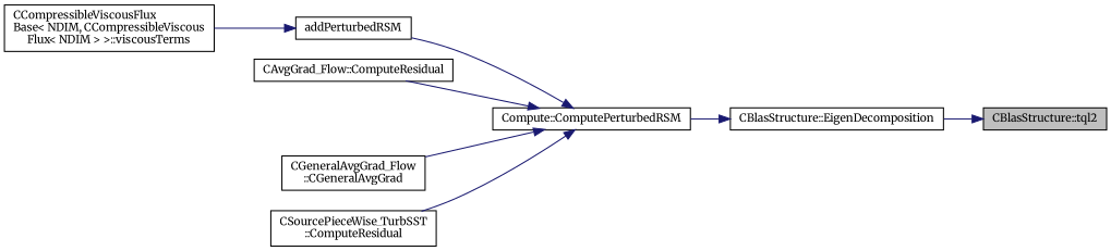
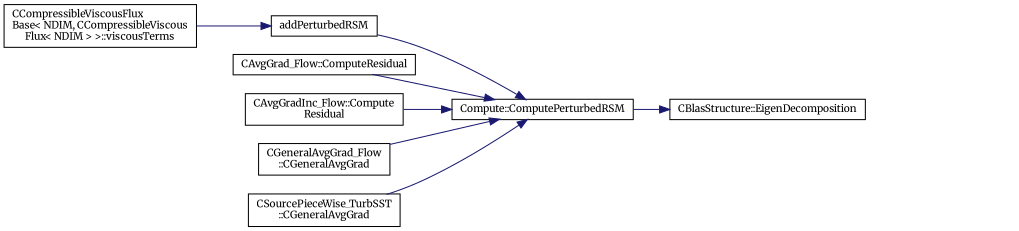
  digraph {
    fontname=Merriweather
    rankdir=RL
    node [color=black fillcolor=white fontname=Merriweather fontsize=10 shape=record style=filled]
    edge [color=midnightblue dir=back fontname=Merriweather fontsize=10 labelfontname=Helvetica labelfontsize=10 style=solid]
-   n1 [fillcolor=grey75 fontcolor=black height=0.2 label="CBlasStructure::tql2" width=0.4]
    n2 [height=0.2 label="CBlasStructure::EigenDecomposition" width=0.4]
    n3 [height=0.2 label="Compute::ComputePerturbedRSM" width=0.4]
    n4 [height=0.2 label=addPerturbedRSM width=0.4]
    n5 [height=0.2 label="CAvgGrad_Flow::ComputeResidual" width=0.4]
+   n6 [height=0.2 label="CAvgGradInc_Flow::Compute\lResidual" width=0.4]
    n7 [height=0.2 label="CGeneralAvgGrad_Flow\l::CGeneralAvgGrad" width=0.4]
-   n8 [height=0.2 label="CSourcePieceWise_TurbSST\l::ComputeResidual" width=0.4]
+   n8 [height=0.2 label="CSourcePieceWise_TurbSST\l::CGeneralAvgGrad" width=0.4]
    n9 [height=0.2 label="CCompressibleViscousFlux\lBase\< NDIM, CCompressibleViscous\lFlux\< NDIM \> \>::viscousTerms" width=0.4]
-   n1 -> n2
    n2 -> n3
    n3 -> n4
    n3 -> n5
+   n3 -> n6
    n3 -> n7
    n3 -> n8
    n4 -> n9
  }
